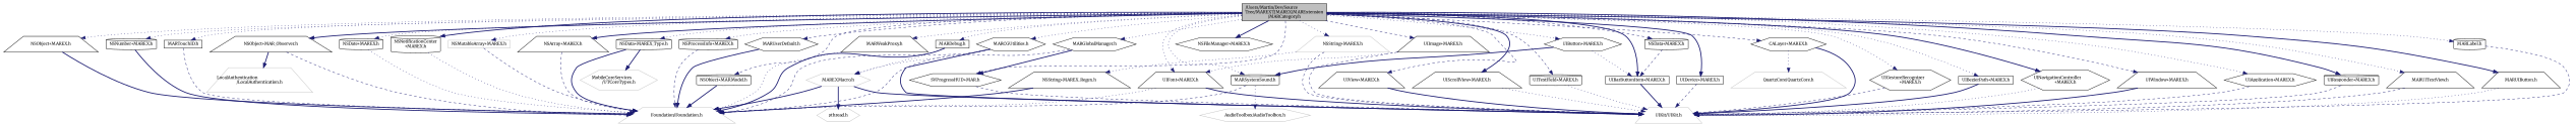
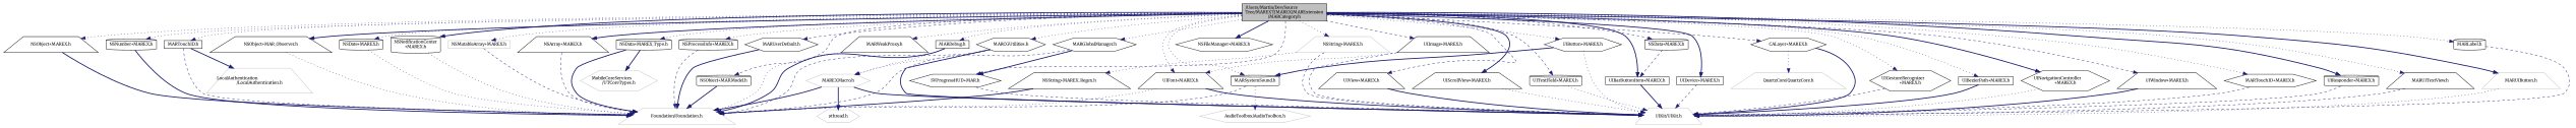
  digraph {
    fontname=Merriweather
    node [color=black fillcolor=white fontname=Merriweather fontsize=10 shape=trapezium style=filled]
    edge [color=midnightblue fontname=Merriweather fontsize=10 labelfontname=Helvetica labelfontsize=10 style=dotted]
    n1 [fillcolor=grey75 fontcolor=black height=0.2 label="/Users/Martin/Dev/Source\lTree/MAREXT/MAREX/MARExtension\l/MARCategory.h" shape=box width=0.4]
    n2 [height=0.2 label="NSObject+MARModel.h" shape=cylinder width=0.4]
    n3 [height=0.2 label="MARDebug.h" shape=box width=0.4]
    n4 [height=0.2 label="SVProgressHUD+MAR.h" shape=hexagon width=0.4]
    n5 [height=0.2 label="MARUserDefault.h" shape=hexagon width=0.4]
    n6 [height=0.2 label="MARGlobalManager.h" shape=hexagon width=0.4]
    n7 [height=0.2 label="MARWeakProxy.h" width=0.4]
    n8 [height=0.2 label="NSObject+MAREX.h" width=0.4]
    n9 [height=0.2 label="NSObject+MAR_Observer.h" width=0.4]
    n10 [height=0.2 label="NSData+MAREX.h" shape=cylinder width=0.4]
    n11 [height=0.2 label="NSData+MAREX_Type.h" shape=cylinder width=0.4]
    n12 [color=grey75 height=0.2 label="NSString+MAREX.h" width=0.4]
    n13 [height=0.2 label="NSNumber+MAREX.h" shape=cylinder width=0.4]
    n14 [height=0.2 label="NSDate+MAREX.h" shape=cylinder width=0.4]
    n15 [height=0.2 label="NSNotificationCenter\l+MAREX.h" shape=cylinder width=0.4]
    n16 [color=grey75 height=0.2 label="NSMutableArray+MAREX.h" shape=box width=0.4]
    n17 [height=0.2 label="NSArray+MAREX.h" width=0.4]
    n18 [height=0.2 label="MARSystemSound.h" shape=cylinder width=0.4]
    n19 [height=0.2 label="MARTouchID.h" shape=box width=0.4]
    n20 [height=0.2 label="NSFileManager+MAREX.h" shape=hexagon width=0.4]
    n21 [height=0.2 label="NSProcessInfo+MAREX.h" shape=cylinder width=0.4]
    n22 [height=0.2 label="CALayer+MAREX.h" shape=hexagon width=0.4]
    n23 [height=0.2 label="MARCGUtilities.h" shape=hexagon width=0.4]
    n24 [height=0.2 label="UIView+MAREX.h" width=0.4]
    n25 [height=0.2 label="UIScrollView+MAREX.h" width=0.4]
    n26 [height=0.2 label="UITextField+MAREX.h" shape=cylinder width=0.4]
    n27 [height=0.2 label="UIImage+MAREX.h" width=0.4]
    n28 [height=0.2 label="UIFont+MAREX.h" width=0.4]
    n29 [height=0.2 label="UIDevice+MAREX.h" shape=box width=0.4]
    n30 [height=0.2 label="UIButton+MAREX.h" shape=hexagon width=0.4]
    n31 [height=0.2 label="UIBarButtonItem+MAREX.h" shape=box width=0.4]
    n32 [height=0.2 label="UIGestureRecognizer\l+MAREX.h" shape=hexagon width=0.4]
    n33 [height=0.2 label="UIBezierPath+MAREX.h" shape=box width=0.4]
    n34 [height=0.2 label="UINavigationController\l+MAREX.h" shape=hexagon width=0.4]
    n35 [height=0.2 label="UIWindow+MAREX.h" width=0.4]
-   n36 [height=0.2 label="UIApplication+MAREX.h" shape=hexagon width=0.4]
+   n36 [height=0.2 label="MARTouchID+MAREX.h" shape=hexagon width=0.4]
    n37 [height=0.2 label="UIResponder+MAREX.h" shape=cylinder width=0.4]
    n38 [height=0.2 label="MARUITextView.h" width=0.4]
-   n39 [height=0.2 label="MARUIButton.h" width=0.4]
+   n39 [color=grey75 height=0.2 label="MARUIButton.h" width=0.4]
    n40 [height=0.2 label="MARLabel.h" shape=cylinder width=0.4]
    n41 [color=grey75 height=0.2 label="Foundation/Foundation.h" width=0.4]
    n42 [color=grey75 height=0.2 label="MAREXMacro.h" shape=hexagon width=0.4]
    n43 [color=grey75 height=0.2 label="UIKit/UIKit.h" width=0.4]
    n44 [color=grey75 height=0.2 label="MobileCoreServices\l/UTCoreTypes.h" shape=hexagon width=0.4]
    n45 [height=0.2 label="NSString+MAREX_Regex.h" width=0.4]
    n46 [color=grey75 height=0.2 label="AudioToolbox/AudioToolbox.h" shape=hexagon width=0.4]
    n47 [color=grey75 height=0.2 label="LocalAuthentication\l/LocalAuthentication.h" width=0.4]
    n48 [color=grey75 height=0.2 label="QuartzCore/QuartzCore.h" width=0.4]
    n49 [color=grey75 height=0.2 label="pthread.h" shape=hexagon width=0.4]
    n1 -> n2 [style=dashed]
    n1 -> n3
    n1 -> n4 [style=dashed]
    n1 -> n5 [style=dashed]
    n1 -> n6
    n1 -> n7
    n1 -> n8
    n1 -> n9 [style=bold]
    n1 -> n10 [style=dashed]
    n1 -> n11
    n1 -> n12
    n1 -> n13
    n1 -> n14
    n1 -> n15 [style=bold]
    n1 -> n16
    n1 -> n17 [style=bold]
    n1 -> n18
    n1 -> n19
    n1 -> n20 [style=bold]
    n1 -> n21
    n1 -> n22 [style=dashed]
    n1 -> n23
    n1 -> n24 [style=dashed]
    n1 -> n25 [style=bold]
    n1 -> n26 [style=dashed]
    n1 -> n27 [style=dashed]
    n1 -> n28
    n1 -> n29 [style=bold]
    n1 -> n30
    n1 -> n31 [style=bold]
    n1 -> n32
    n1 -> n33
    n1 -> n34 [style=bold]
    n1 -> n35 [style=dashed]
    n1 -> n36
    n1 -> n37 [style=bold]
    n1 -> n38
    n1 -> n39 [style=bold]
    n1 -> n40
    n2 -> n41 [style=bold]
    n3 -> n41 [style=bold]
    n3 -> n42
    n4 -> n43 [style=dashed]
    n5 -> n41 [style=bold]
    n6 -> n4 [style=bold]
    n6 -> n41 [style=dashed]
    n7 -> n41
    n8 -> n41 [style=bold]
-   n9 -> n41 [style=dashed]
+   n9 -> n41
    n10 -> n31 [style=dashed]
    n11 -> n41 [style=bold]
    n11 -> n44 [style=bold]
    n12 -> n43 [style=dashed]
    n12 -> n45
    n13 -> n41 [style=bold]
    n14 -> n41
    n15 -> n41
    n16 -> n41 [style=dashed]
    n17 -> n41 [style=dashed]
    n18 -> n41 [style=dashed]
    n18 -> n46
    n19 -> n41 [style=dashed]
-   n9 -> n47 [style=bold]
+   n19 -> n47 [style=bold]
    n21 -> n41 [style=dashed]
    n22 -> n43 [style=bold]
    n22 -> n48
    n23 -> n41 [style=dashed]
    n23 -> n42
    n23 -> n43 [style=bold]
    n24 -> n43 [style=bold]
    n25 -> n43
    n26 -> n43
    n27 -> n28
    n27 -> n43 [style=dashed]
    n28 -> n41
    n28 -> n43 [style=bold]
    n29 -> n43 [style=dashed]
    n30 -> n18 [style=bold]
-   n30 -> n31
+   n30 -> n43
    n31 -> n43 [style=bold]
    n32 -> n43 [style=dashed]
    n33 -> n43 [style=bold]
    n34 -> n43
    n35 -> n43 [style=bold]
    n36 -> n43 [style=dashed]
    n37 -> n43 [style=dashed]
    n38 -> n43 [style=dashed]
    n39 -> n43
    n40 -> n43 [style=dashed]
    n42 -> n41 [style=bold]
    n42 -> n43 [style=bold]
    n42 -> n49 [style=bold]
    n45 -> n41 [style=bold]
  }
